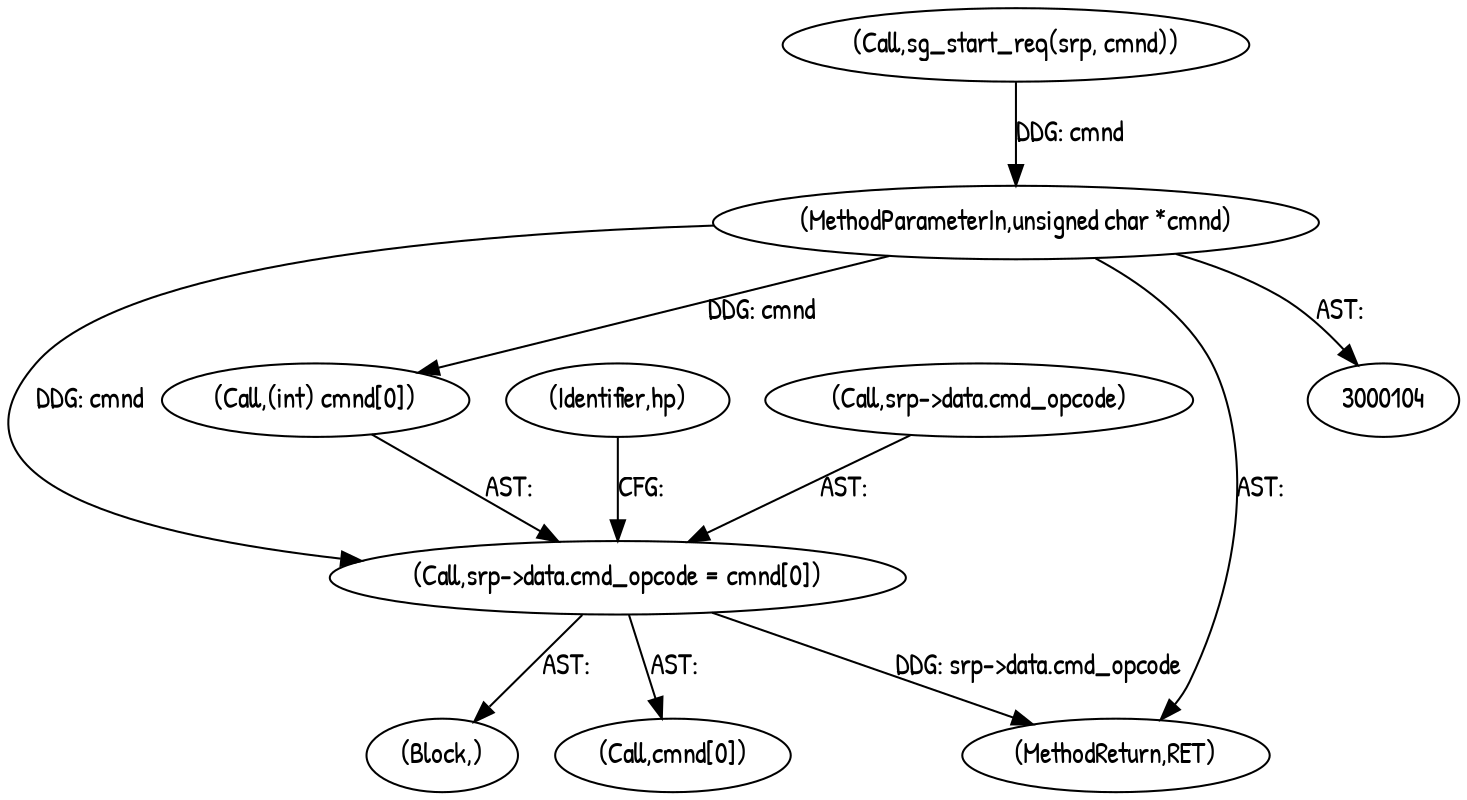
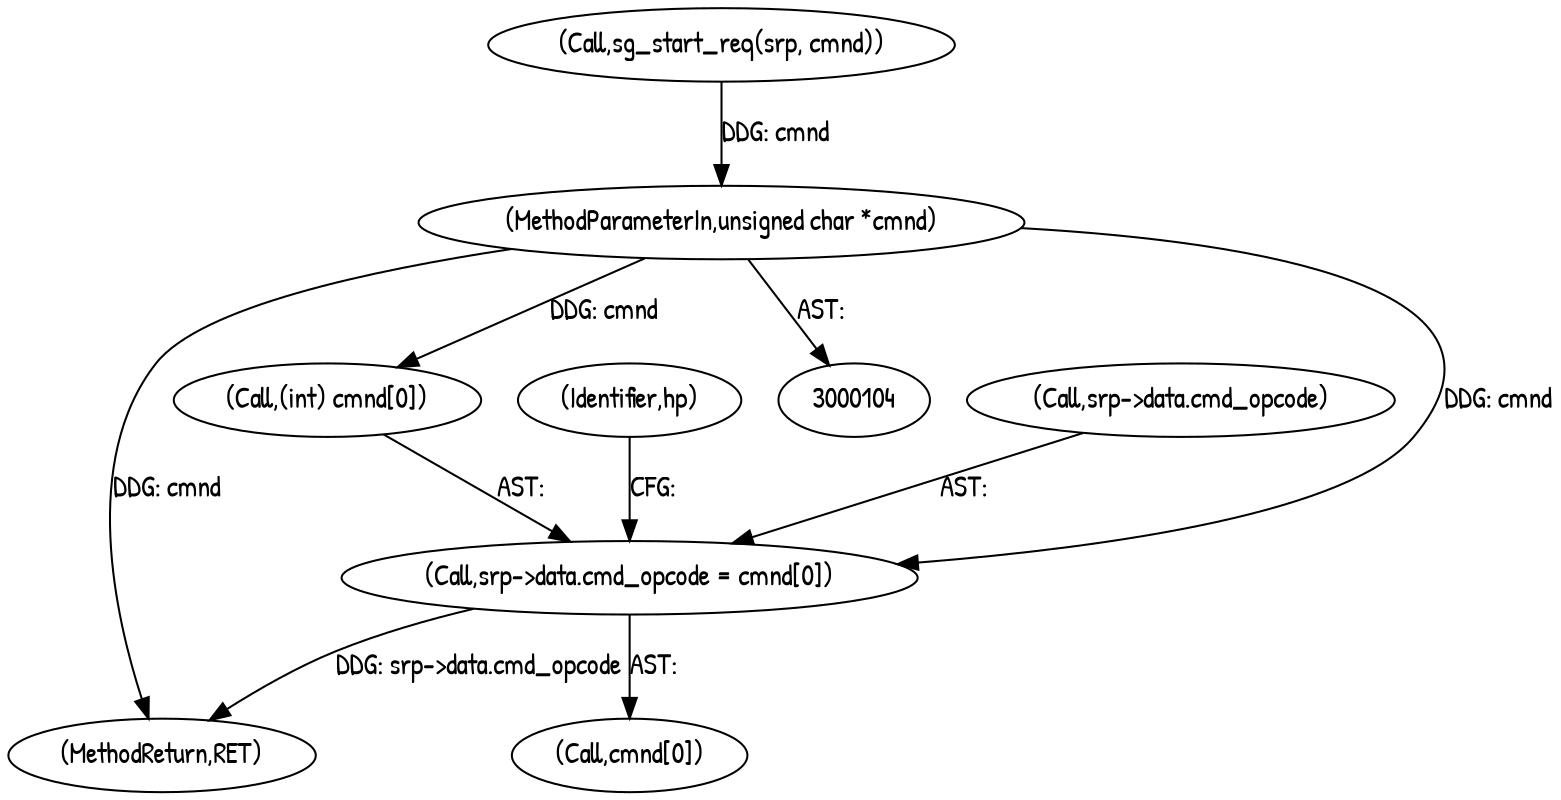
  digraph {
    fontname="Patrick Hand"
    node [fontname="Patrick Hand"]
    edge [fontname="Patrick Hand"]
    n1 [label="(Call,srp->data.cmd_opcode = cmnd[0])"]
-   n2 [label="(Block,)"]
    n3 [label="(Call,cmnd[0])"]
    n4 [label="(MethodReturn,RET)"]
    n5 [label="(MethodParameterIn,unsigned char *cmnd)"]
    n6 [label="(Call,(int) cmnd[0])"]
    n7 [label=3000104]
    n8 [label="(Call,sg_start_req(srp, cmnd))"]
    n9 [label="(Identifier,hp)"]
    n10 [label="(Call,srp->data.cmd_opcode)"]
-   n1 -> n2 [label="AST: "]
    n1 -> n3 [label="AST: "]
    n1 -> n4 [label="DDG: srp->data.cmd_opcode"]
    n5 -> n1 [label="DDG: cmnd"]
-   n5 -> n4 [label="AST: "]
+   n5 -> n4 [label="DDG: cmnd"]
    n5 -> n6 [label="DDG: cmnd"]
    n5 -> n7 [label="AST: "]
    n6 -> n1 [label="AST: "]
    n8 -> n5 [label="DDG: cmnd"]
    n9 -> n1 [label="CFG: "]
    n10 -> n1 [label="AST: "]
  }
